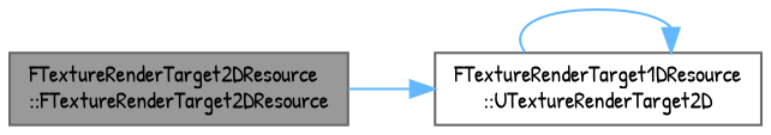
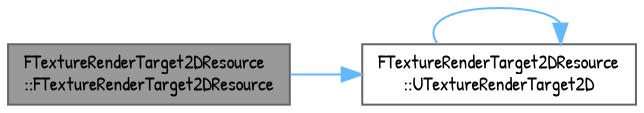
  digraph {
    rankdir=LR
    fontname="Patrick Hand"
    node [fontname="Patrick Hand" fontsize=10 shape=box style=filled]
    edge [color=steelblue1 fontname="Patrick Hand" fontsize=10 labelfontname=Helvetica labelfontsize=10 style=solid]
    n1 [color=gray40 fillcolor=grey60 fontcolor=black height=0.2 label="FTextureRenderTarget2DResource\l::FTextureRenderTarget2DResource" width=0.4]
-   n2 [color=grey40 fillcolor=white height=0.2 label="FTextureRenderTarget1DResource\l::UTextureRenderTarget2D" width=0.4]
+   n2 [color=grey40 fillcolor=white height=0.2 label="FTextureRenderTarget2DResource\l::UTextureRenderTarget2D" width=0.4]
    n1 -> n2
    n2 -> n2
  }
